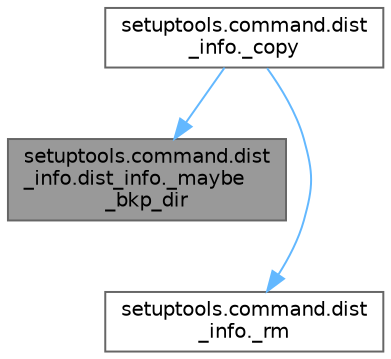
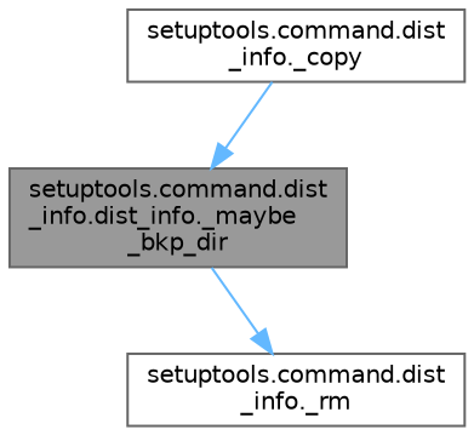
  digraph {
    rankdir=TB
    node [color=grey40 fillcolor=white fontname=Helvetica fontsize=10 shape=box style=filled]
    edge [color=steelblue1 fontname=Helvetica fontsize=10 labelfontname=Helvetica labelfontsize=10 style=solid]
    n1 [color=gray40 fillcolor=grey60 fontcolor=black height=0.2 label="setuptools.command.dist\l_info.dist_info._maybe\l_bkp_dir" width=0.4]
    n2 [height=0.2 label="setuptools.command.dist\l_info._rm" width=0.4]
    n3 [height=0.2 label="setuptools.command.dist\l_info._copy" width=0.4]
-   n3 -> n2
+   n1 -> n2
    n3 -> n1
  }
